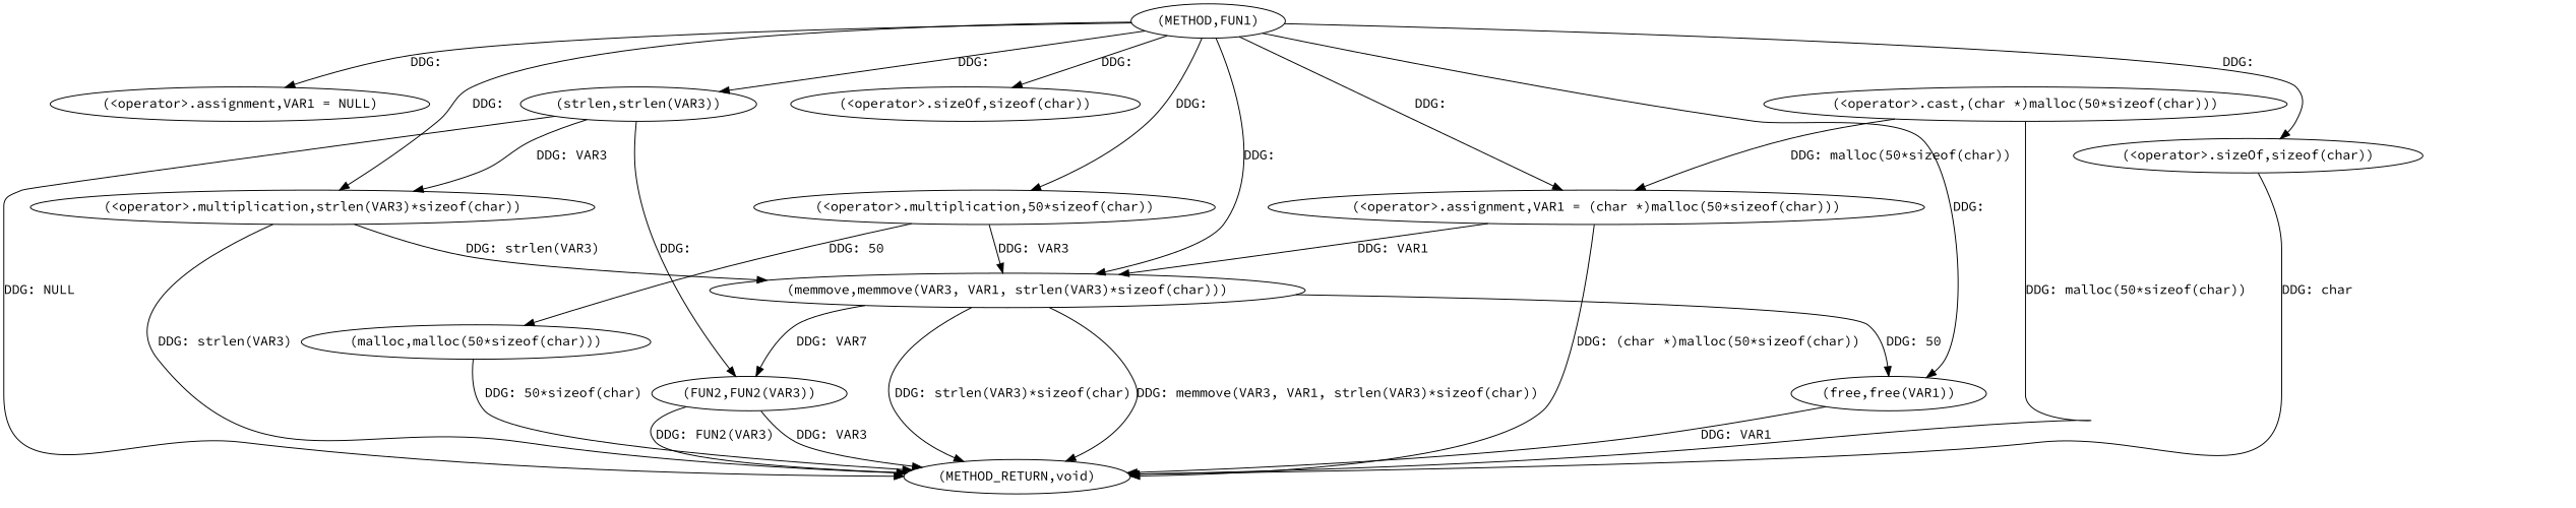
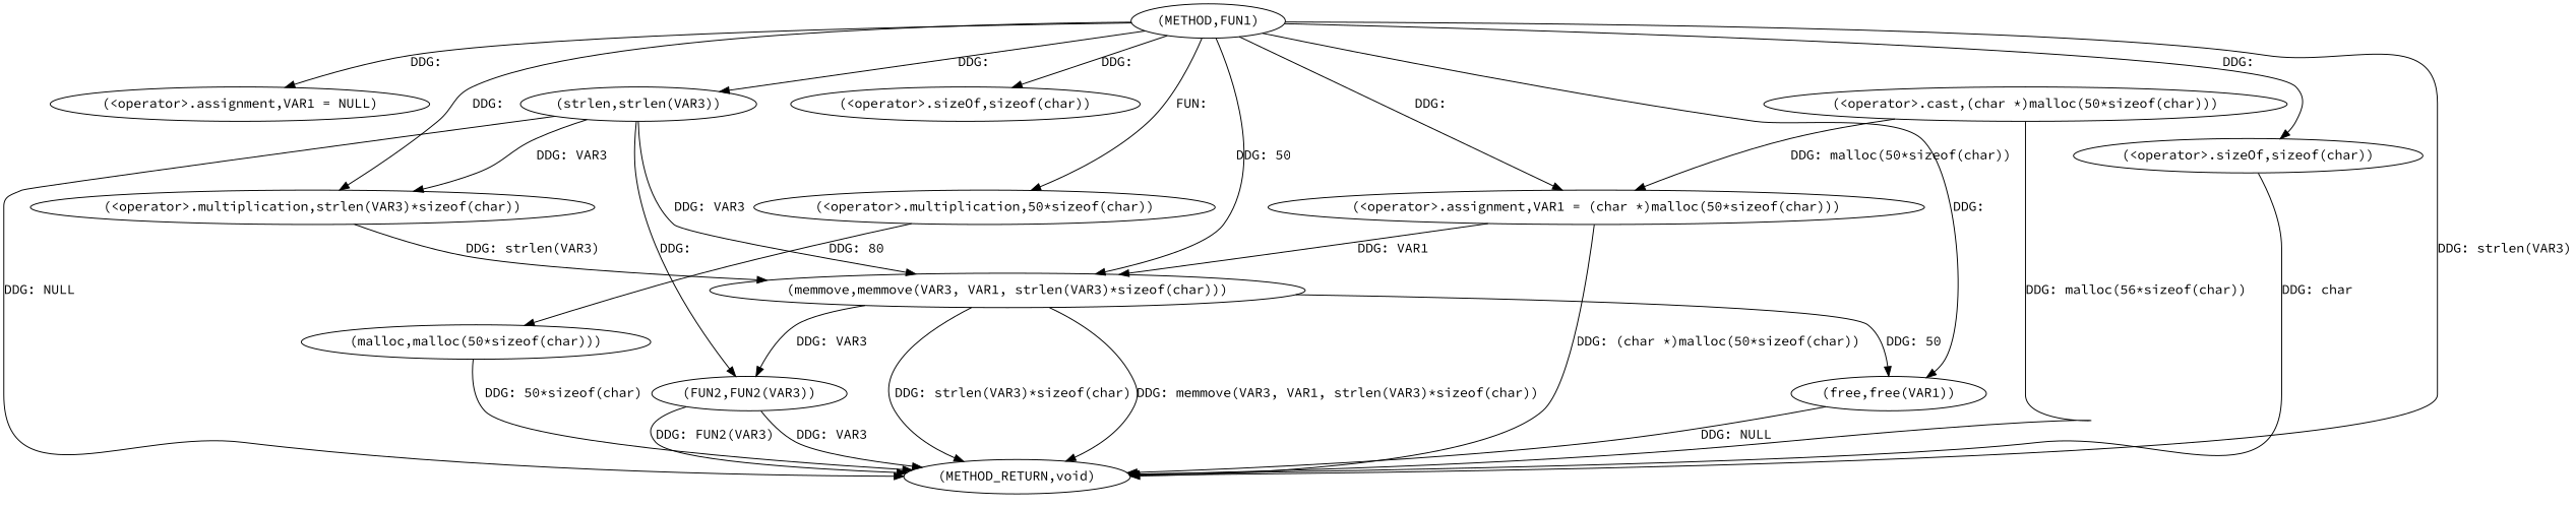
  digraph {
    fontname="Source Code Pro"
    node [fontname="Source Code Pro"]
    edge [fontname="Source Code Pro"]
    n1 [label="(METHOD,FUN1)"]
    n2 [label="(<operator>.assignment,VAR1 = NULL)"]
    n3 [label="(<operator>.assignment,VAR1 = (char *)malloc(50*sizeof(char)))"]
    n4 [label="(<operator>.multiplication,50*sizeof(char))"]
    n5 [label="(<operator>.sizeOf,sizeof(char))"]
    n6 [label="(memmove,memmove(VAR3, VAR1, strlen(VAR3)*sizeof(char)))"]
    n7 [label="(<operator>.multiplication,strlen(VAR3)*sizeof(char))"]
    n8 [label="(strlen,strlen(VAR3))"]
    n9 [label="(<operator>.sizeOf,sizeof(char))"]
    n10 [label="(free,free(VAR1))"]
    n11 [label="(METHOD_RETURN,void)"]
    n12 [label="(malloc,malloc(50*sizeof(char)))"]
    n13 [label="(FUN2,FUN2(VAR3))"]
    n14 [label="(<operator>.cast,(char *)malloc(50*sizeof(char)))"]
    n1 -> n2 [label="DDG: "]
    n1 -> n3 [label="DDG: "]
-   n1 -> n4 [label="DDG: "]
+   n1 -> n4 [label="FUN: "]
    n1 -> n5 [label="DDG: "]
-   n1 -> n6 [label="DDG: "]
+   n1 -> n6 [label="DDG: 50"]
    n1 -> n7 [label="DDG: "]
    n1 -> n8 [label="DDG: "]
    n1 -> n9 [label="DDG: "]
    n1 -> n10 [label="DDG: "]
    n3 -> n6 [label="DDG: VAR1"]
    n3 -> n11 [label="DDG: (char *)malloc(50*sizeof(char))"]
-   n4 -> n12 [label="DDG: 50"]
+   n4 -> n12 [label="DDG: 80"]
    n6 -> n10 [label="DDG: 50"]
    n6 -> n11 [label="DDG: strlen(VAR3)*sizeof(char)"]
    n6 -> n11 [label="DDG: memmove(VAR3, VAR1, strlen(VAR3)*sizeof(char))"]
-   n6 -> n13 [label="DDG: VAR7"]
+   n6 -> n13 [label="DDG: VAR3"]
    n7 -> n6 [label="DDG: strlen(VAR3)"]
-   n7 -> n11 [label="DDG: strlen(VAR3)"]
-   n4 -> n6 [label="DDG: VAR3"]
+   n1 -> n11 [label="DDG: strlen(VAR3)"]
+   n8 -> n6 [label="DDG: VAR3"]
    n8 -> n7 [label="DDG: VAR3"]
    n8 -> n11 [label="DDG: NULL"]
    n8 -> n13 [label="DDG: "]
    n9 -> n11 [label="DDG: char"]
-   n10 -> n11 [label="DDG: VAR1"]
+   n10 -> n11 [label="DDG: NULL"]
    n12 -> n11 [label="DDG: 50*sizeof(char)"]
    n13 -> n11 [label="DDG: FUN2(VAR3)"]
    n13 -> n11 [label="DDG: VAR3"]
    n14 -> n3 [label="DDG: malloc(50*sizeof(char))"]
-   n14 -> n11 [label="DDG: malloc(50*sizeof(char))"]
+   n14 -> n11 [label="DDG: malloc(56*sizeof(char))"]
  }
